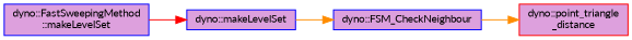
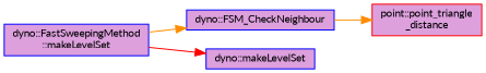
  digraph {
    fontname=Lato
    rankdir=RL
    node [color=blue fillcolor=plum fontname=Lato fontsize=10 shape=box style=filled]
    edge [color=darkorange dir=back fontname=Lato fontsize=10 labelfontname=Helvetica labelfontsize=10 style=solid]
-   n1 [color=red fontcolor=black height=0.2 label="dyno::point_triangle\l_distance" width=0.4]
+   n1 [color=red fontcolor=black height=0.2 label="point::point_triangle\l_distance" width=0.4]
    n2 [height=0.2 label="dyno::FSM_CheckNeighbour" width=0.4]
    n3 [height=0.2 label="dyno::makeLevelSet" width=0.4]
    n4 [height=0.2 label="dyno::FastSweepingMethod\l::makeLevelSet" width=0.4]
    n1 -> n2
-   n2 -> n3
+   n2 -> n4
    n3 -> n4 [color=red]
  }
